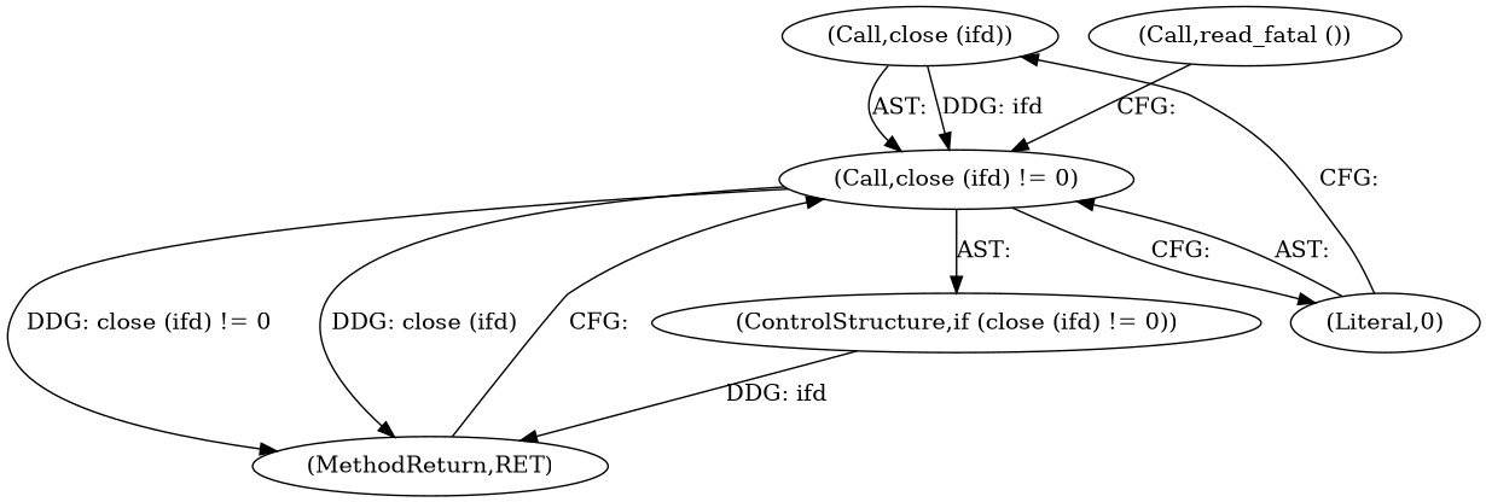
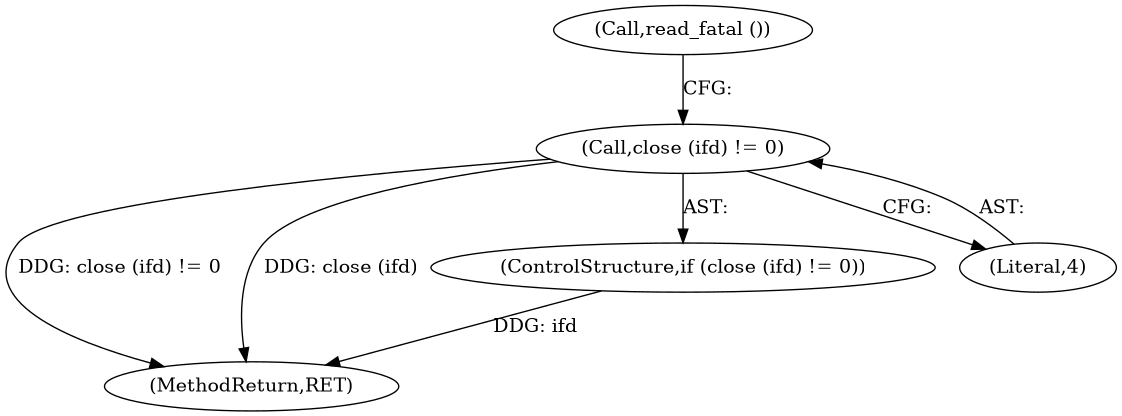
  digraph {
-   n1 [label="(Call,close (ifd))"]
    n2 [label="(Call,close (ifd) != 0)"]
    n3 [label="(MethodReturn,RET)"]
    n4 [label="(ControlStructure,if (close (ifd) != 0))"]
-   n5 [label="(Literal,0)"]
+   n5 [label="(Literal,4)"]
    n6 [label="(Call,read_fatal ())"]
-   n1 -> n2 [label="AST: "]
-   n1 -> n2 [label="DDG: ifd"]
    n2 -> n3 [label="DDG: close (ifd) != 0"]
    n2 -> n3 [label="DDG: close (ifd)"]
    n2 -> n4 [label="AST: "]
    n2 -> n5 [label="CFG: "]
-   n3 -> n2 [label="CFG: "]
    n4 -> n3 [label="DDG: ifd"]
-   n5 -> n1 [label="CFG: "]
    n5 -> n2 [label="AST: "]
    n6 -> n2 [label="CFG: "]
  }
